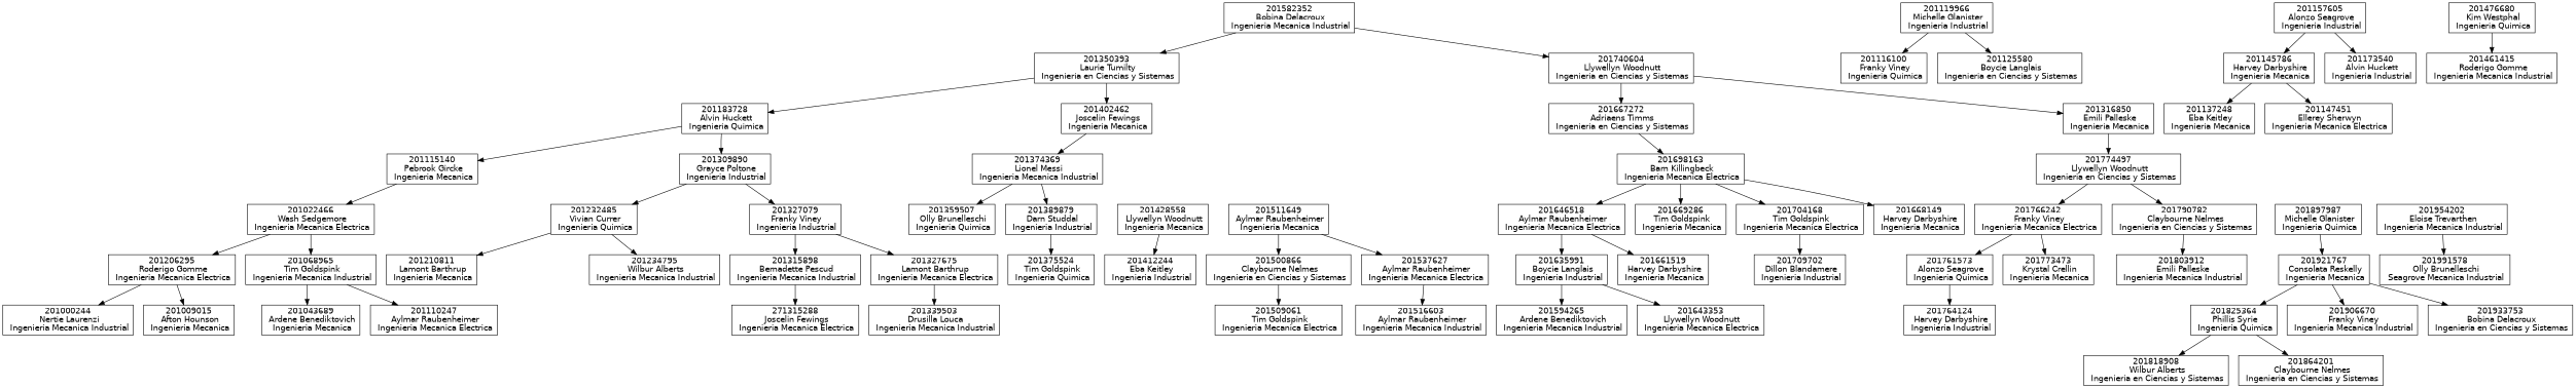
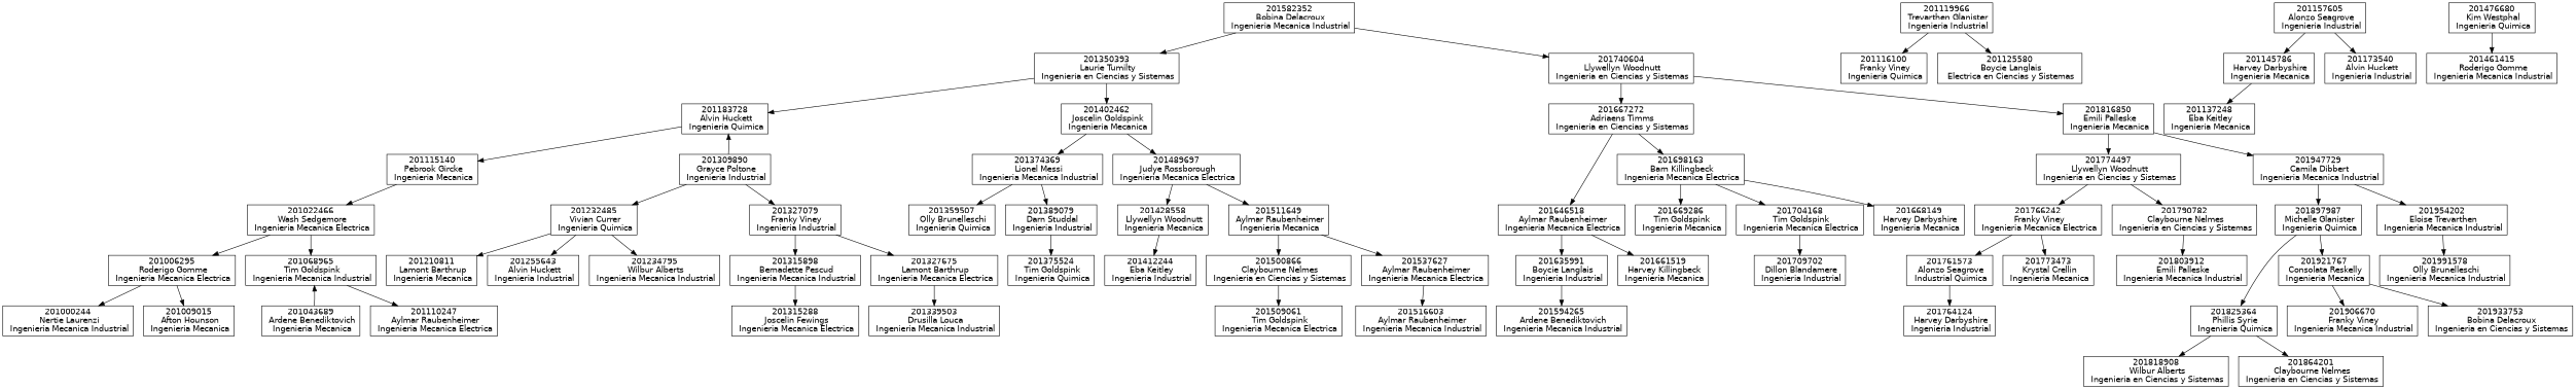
  digraph {
    fontname="DejaVu Sans"
    node [fontname="DejaVu Sans" shape=box]
    edge [fontname="DejaVu Sans"]
    n1 [label="201582352\n Bobina Delacroux\n Ingenieria Mecanica Industrial"]
    n2 [label="201350393\n Laurie Tumilty\n Ingenieria en Ciencias y Sistemas"]
    n3 [label="201740604\n Llywellyn Woodnutt\n Ingenieria en Ciencias y Sistemas"]
    n4 [label="201183728\n Alvin Huckett\n Ingenieria Quimica"]
-   n5 [label="201402462\n Joscelin Fewings\n Ingenieria Mecanica"]
+   n5 [label="201402462\n Joscelin Goldspink\n Ingenieria Mecanica"]
    n6 [label="201667272\n Adriaens Timms\n Ingenieria en Ciencias y Sistemas"]
-   n7 [label="201316850\n Emili Palleske\n Ingenieria Mecanica"]
+   n7 [label="201816850\n Emili Palleske\n Ingenieria Mecanica"]
    n8 [label="201115140\n Pebrook Gircke\n Ingenieria Mecanica"]
    n9 [label="201309890\n Grayce Poltone\n Ingenieria Industrial"]
    n10 [label="201374369\n Lionel Messi\n Ingenieria Mecanica Industrial"]
+   n11 [label="201489697\n Judye Rossborough\n Ingenieria Mecanica Electrica"]
    n12 [label="201022466\n Wash Sedgemore\n Ingenieria Mecanica Electrica"]
    n13 [label="201232485\n Vivian Currer\n Ingenieria Quimica"]
    n14 [label="201327079\n Franky Viney\n Ingenieria Industrial"]
-   n15 [label="201206295\n Roderigo Gomme\n Ingenieria Mecanica Electrica"]
+   n15 [label="201006295\n Roderigo Gomme\n Ingenieria Mecanica Electrica"]
    n16 [label="201068965\n Tim Goldspink\n Ingenieria Mecanica Industrial"]
    n17 [label="201000244\n Nertie Laurenzi\n Ingenieria Mecanica Industrial"]
    n18 [label="201009015\n Afton Hounson\n Ingenieria Mecanica"]
    n19 [label="201043689\n Ardene Benediktovich\n Ingenieria Mecanica"]
    n20 [label="201110247\n Aylmar Raubenheimer\n Ingenieria Mecanica Electrica"]
-   n21 [label="201119966\n Michelle Glanister\n Ingenieria Industrial"]
+   n21 [label="201119966\n Trevarthen Glanister\n Ingenieria Industrial"]
    n22 [label="201116100\n Franky Viney\n Ingenieria Quimica"]
-   n23 [label="201125580\n Boycie Langlais\n Ingenieria en Ciencias y Sistemas"]
+   n23 [label="201125580\n Boycie Langlais\n Electrica en Ciencias y Sistemas"]
    n24 [label="201157605\n Alonzo Seagrove\n Ingenieria Industrial"]
    n25 [label="201145786\n Harvey Darbyshire\n Ingenieria Mecanica"]
    n26 [label="201173540\n Alvin Huckett\n Ingenieria Industrial"]
    n27 [label="201137248\n Eba Keitley\n Ingenieria Mecanica"]
-   n28 [label="201147451\n Ellerey Sherwyn\n Ingenieria Mecanica Electrica"]
    n29 [label="201210811\n Lamont Barthrup\n Ingenieria Mecanica"]
+   n30 [label="201255643\n Alvin Huckett\n Ingenieria Industrial"]
    n31 [label="201234795\n Wilbur Alberts\n Ingenieria Mecanica Industrial"]
    n32 [label="201315898\n Bernadette Pescud\n Ingenieria Mecanica Industrial"]
    n33 [label="201327675\n Lamont Barthrup\n Ingenieria Mecanica Electrica"]
-   n34 [label="271315288\n Joscelin Fewings\n Ingenieria Mecanica Electrica"]
+   n34 [label="201315288\n Joscelin Fewings\n Ingenieria Mecanica Electrica"]
    n35 [label="201339503\n Drusilla Louca\n Ingenieria Mecanica Industrial"]
    n36 [label="201359507\n Olly Brunelleschi\n Ingenieria Quimica"]
-   n37 [label="201389879\n Darn Studdal\n Ingenieria Industrial"]
+   n37 [label="201389079\n Darn Studdal\n Ingenieria Industrial"]
    n38 [label="201428558\n Llywellyn Woodnutt\n Ingenieria Mecanica"]
    n39 [label="201511649\n Aylmar Raubenheimer\n Ingenieria Mecanica"]
    n40 [label="201375524\n Tim Goldspink\n Ingenieria Quimica"]
    n41 [label="201412244\n Eba Keitley\n Ingenieria Industrial"]
    n42 [label="201500866\n Claybourne Nelmes\n Ingenieria en Ciencias y Sistemas"]
    n43 [label="201537627\n Aylmar Raubenheimer\n Ingenieria Mecanica Electrica"]
    n44 [label="201476680\n Kim Westphal\n Ingenieria Quimica"]
    n45 [label="201461415\n Roderigo Gomme\n Ingenieria Mecanica Industrial"]
    n46 [label="201509061\n Tim Goldspink\n Ingenieria Mecanica Electrica"]
    n47 [label="201516603\n Aylmar Raubenheimer\n Ingenieria Mecanica Industrial"]
    n48 [label="201646518\n Aylmar Raubenheimer\n Ingenieria Mecanica Electrica"]
    n49 [label="201698163\n Barn Killingbeck\n Ingenieria Mecanica Electrica"]
    n50 [label="201774497\n Llywellyn Woodnutt\n Ingenieria en Ciencias y Sistemas"]
+   n51 [label="201947729\n Camila Dibbert\n Ingenieria Mecanica Industrial"]
    n52 [label="201635991\n Boycie Langlais\n Ingenieria Industrial"]
-   n53 [label="201661519\n Harvey Darbyshire\n Ingenieria Mecanica"]
+   n53 [label="201661519\n Harvey Killingbeck\n Ingenieria Mecanica"]
    n54 [label="201669286\n Tim Goldspink\n Ingenieria Mecanica"]
    n55 [label="201704168\n Tim Goldspink\n Ingenieria Mecanica Electrica"]
    n56 [label="201668149\n Harvey Darbyshire\n Ingenieria Mecanica"]
    n57 [label="201594265\n Ardene Benediktovich\n Ingenieria Mecanica Industrial"]
-   n58 [label="201643353\n Llywellyn Woodnutt\n Ingenieria Mecanica Electrica"]
    n59 [label="201709702\n Dillon Blandamere\n Ingenieria Industrial"]
    n60 [label="201766242\n Franky Viney\n Ingenieria Mecanica Electrica"]
    n61 [label="201790782\n Claybourne Nelmes\n Ingenieria en Ciencias y Sistemas"]
    n62 [label="201897987\n Michelle Glanister\n Ingenieria Quimica"]
    n63 [label="201954202\n Eloise Trevarthen\n Ingenieria Mecanica Industrial"]
-   n64 [label="201761573\n Alonzo Seagrove\n Ingenieria Quimica"]
+   n64 [label="201761573\n Alonzo Seagrove\n Industrial Quimica"]
    n65 [label="201773473\n Krystal Crellin\n Ingenieria Mecanica"]
    n66 [label="201803912\n Emili Palleske\n Ingenieria Mecanica Industrial"]
    n67 [label="201764124\n Harvey Darbyshire\n Ingenieria Industrial"]
    n68 [label="201825364\n Phillis Syrie\n Ingenieria Quimica"]
    n69 [label="201921767\n Consolata Reskelly\n Ingenieria Mecanica"]
-   n70 [label="201991578\n Olly Brunelleschi\n Seagrove Mecanica Industrial"]
+   n70 [label="201991578\n Olly Brunelleschi\n Ingenieria Mecanica Industrial"]
    n71 [label="201818908\n Wilbur Alberts\n Ingenieria en Ciencias y Sistemas"]
    n72 [label="201864201\n Claybourne Nelmes\n Ingenieria en Ciencias y Sistemas"]
    n73 [label="201906670\n Franky Viney\n Ingenieria Mecanica Industrial"]
    n74 [label="201933753\n Bobina Delacroux\n Ingenieria en Ciencias y Sistemas"]
    n1 -> n2
    n1 -> n3
    n2 -> n4
    n2 -> n5
    n3 -> n6
    n3 -> n7
    n4 -> n8
-   n4 -> n9
+   n9 -> n4
    n5 -> n10
-   n49 -> n48
+   n5 -> n11
+   n6 -> n48
    n6 -> n49
    n7 -> n50
+   n7 -> n51
    n8 -> n12
    n9 -> n13
    n9 -> n14
    n10 -> n36
    n10 -> n37
+   n11 -> n38
+   n11 -> n39
    n12 -> n15
    n12 -> n16
    n13 -> n29
+   n13 -> n30
    n13 -> n31
    n14 -> n32
    n14 -> n33
    n15 -> n17
    n15 -> n18
-   n16 -> n19
+   n19 -> n16
    n16 -> n20
    n21 -> n22
    n21 -> n23
    n24 -> n25
    n24 -> n26
    n25 -> n27
-   n25 -> n28
    n32 -> n34
    n33 -> n35
    n37 -> n40
    n38 -> n41
    n39 -> n42
    n39 -> n43
    n42 -> n46
    n43 -> n47
    n44 -> n45
    n48 -> n52
    n48 -> n53
    n49 -> n54
    n49 -> n55
    n49 -> n56
    n50 -> n60
    n50 -> n61
+   n51 -> n62
+   n51 -> n63
    n52 -> n57
-   n52 -> n58
    n55 -> n59
    n60 -> n64
    n60 -> n65
    n61 -> n66
-   n69 -> n68
+   n62 -> n68
    n62 -> n69
    n63 -> n70
    n64 -> n67
    n68 -> n71
    n68 -> n72
    n69 -> n73
    n69 -> n74
  }
